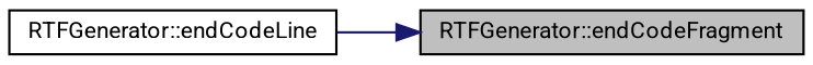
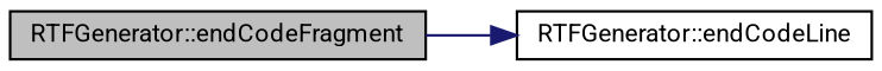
  digraph {
    rankdir=LR
    fontname=Roboto
    node [color=black fontname=Roboto fontsize=10 shape=record style=filled]
    n1 [fillcolor=grey75 fontcolor=black height=0.2 label="RTFGenerator::endCodeFragment" width=0.4]
    n2 [fillcolor=white height=0.2 label="RTFGenerator::endCodeLine" width=0.4]
-   n2 -> n1 [color=midnightblue fontname=Roboto fontsize=10 labelfontname=Helvetica labelfontsize=10 style=solid]
+   n1 -> n2 [color=midnightblue fontname=Roboto fontsize=10 labelfontname=Helvetica labelfontsize=10 style=solid]
  }
